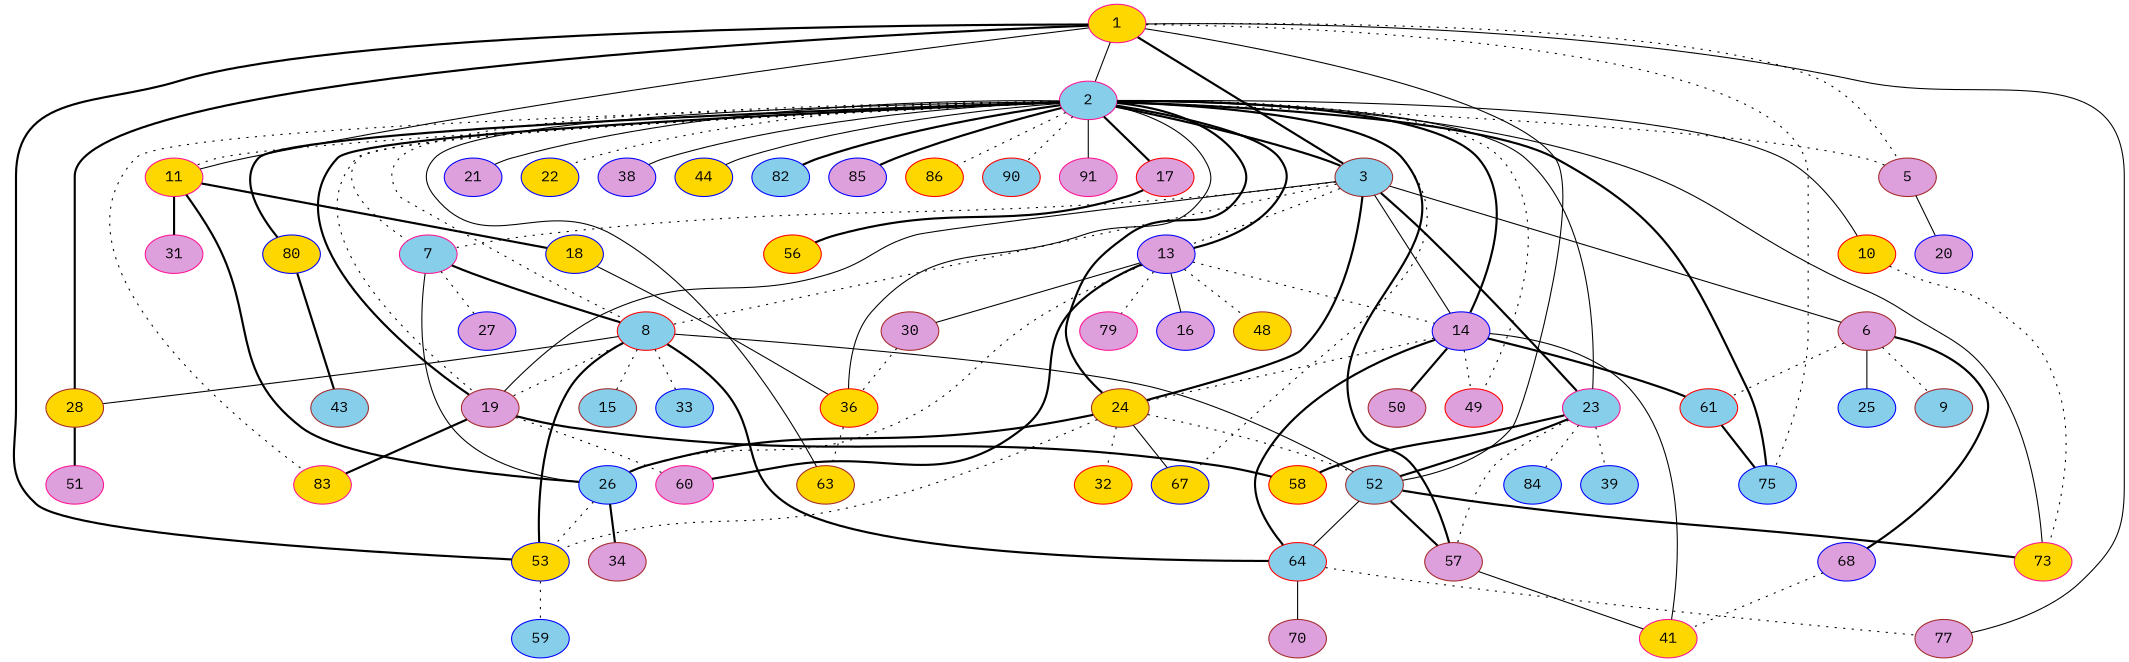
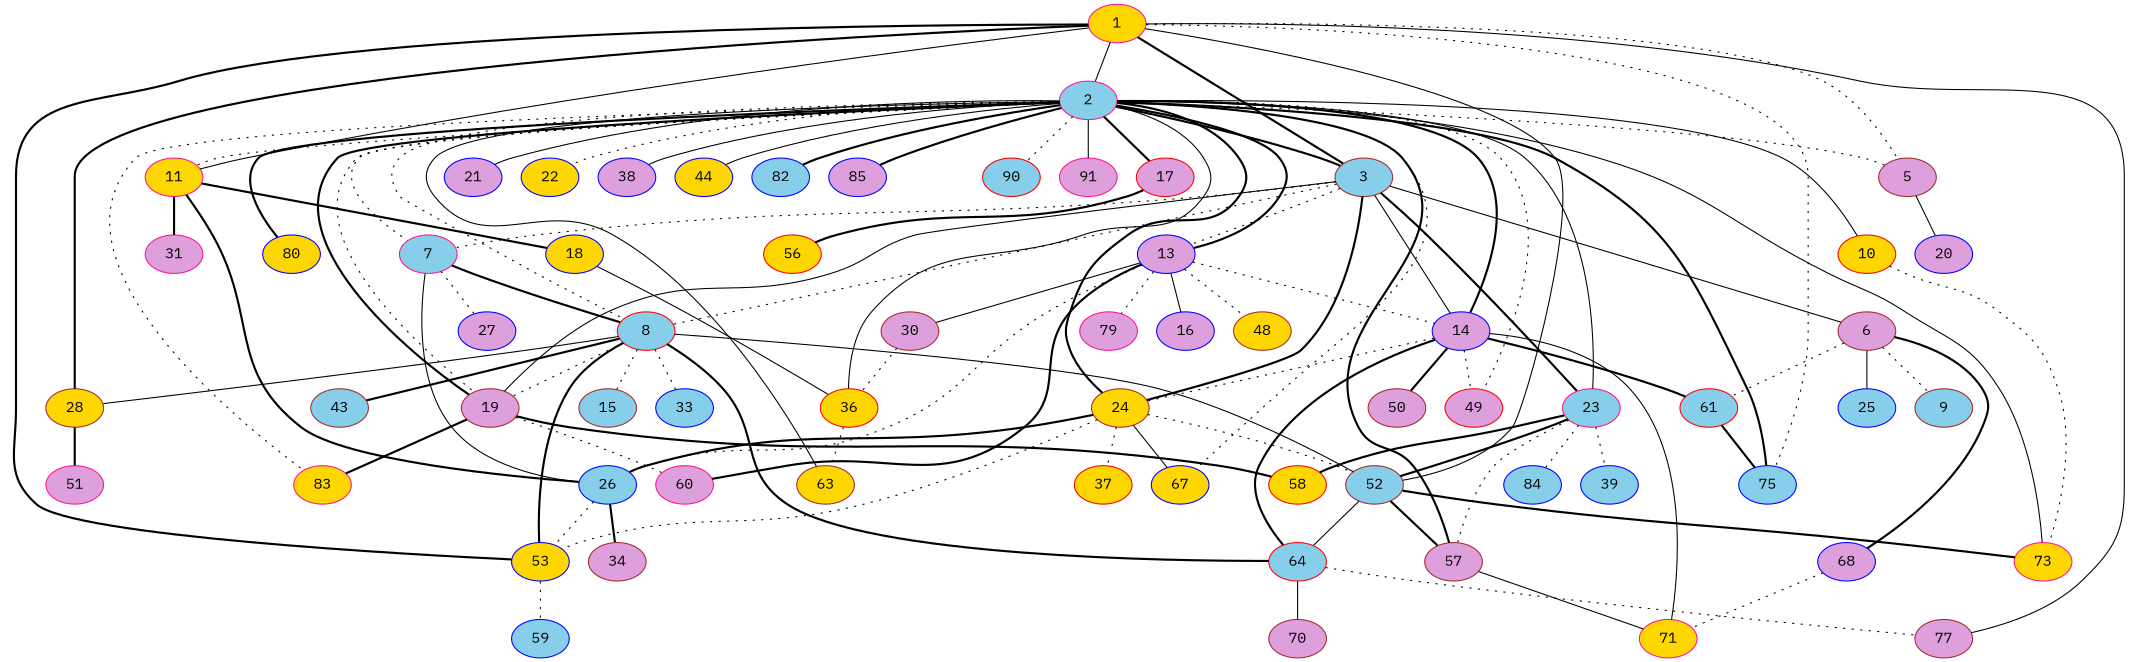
  graph {
    fontname="IBM Plex Mono"
    node [color=blue fillcolor=plum fontname="IBM Plex Mono" style=filled]
    edge [fontname="IBM Plex Mono" style=dotted]
    1 [color=deeppink fillcolor=gold super="+40"]
    2 [color=deeppink fillcolor=skyblue super="+4"]
    3 [color=brown fillcolor=skyblue super="+12"]
    5 [color=brown]
    11 [color=deeppink fillcolor=gold super="+42"]
    28 [color=brown fillcolor=gold super="+76"]
    52 [color=brown fillcolor=skyblue super="+74"]
    53 [fillcolor=gold super="+78"]
    75 [fillcolor=skyblue]
    77 [color=brown]
    7 [color=deeppink fillcolor=skyblue super="+66"]
    8 [color=red fillcolor=skyblue super="+29"]
    10 [color=red fillcolor=gold super="+46"]
    13 [super="+45"]
    14 [super="+35"]
    17 [color=red super="+32"]
    19 [color=brown super="+55"]
    21
    22 [fillcolor=gold]
    23 [color=deeppink fillcolor=skyblue super="+69"]
    24 [color=brown fillcolor=gold super="+47"]
    36 [color=red fillcolor=gold super="+41"]
    38
    44 [fillcolor=gold]
    49 [color=red super="+88"]
    57 [color=brown]
    63 [color=brown fillcolor=gold super="+87"]
    67 [fillcolor=gold]
    73 [color=deeppink fillcolor=gold super="+89"]
    80 [fillcolor=gold]
    82 [fillcolor=skyblue]
    83 [color=deeppink fillcolor=gold]
    85
-   86 [color=red fillcolor=gold]
    90 [color=red fillcolor=skyblue]
    91 [color=deeppink]
    6 [color=brown super="+62"]
    20
    26 [fillcolor=skyblue super="+72"]
    18 [fillcolor=gold]
    31 [color=deeppink]
    51 [color=deeppink]
    64 [color=red fillcolor=skyblue]
    59 [fillcolor=skyblue]
    27
    15 [color=brown fillcolor=skyblue]
    33 [fillcolor=skyblue]
    43 [color=brown fillcolor=skyblue]
    30 [color=brown super="+54"]
    16
    48 [color=brown fillcolor=gold]
    60 [color=deeppink super="+65"]
    79 [color=deeppink]
    61 [color=red fillcolor=skyblue]
    50 [color=brown]
-   71 [color=deeppink fillcolor=gold super="+81" label=41]
+   71 [color=deeppink fillcolor=gold super="+81"]
    56 [color=red fillcolor=gold]
    58 [color=red fillcolor=gold]
    39 [fillcolor=skyblue]
    84 [fillcolor=skyblue]
-   37 [color=red fillcolor=gold label=32]
+   37 [color=red fillcolor=gold]
    9 [color=brown fillcolor=skyblue]
    25 [fillcolor=skyblue]
    68
    34 [color=brown]
    70 [color=brown]
    1 -- 2 [style=solid weight=2]
    1 -- 3 [style=bold]
    1 -- 5
    1 -- 11 [style=solid]
    1 -- 28 [style=bold]
    1 -- 52 [style=solid]
    1 -- 53 [style=bold]
    1 -- 75
    1 -- 77 [style=solid]
    2 -- 3 [style=bold]
    2 -- 5
    2 -- 11
    2 -- 75 [style=bold]
    2 -- 7
    2 -- 8
    2 -- 10 [style=solid]
    2 -- 13 [style=bold]
    2 -- 14 [style=bold]
    2 -- 17 [style=bold]
    2 -- 19 [style=bold]
    2 -- 19
    2 -- 21 [style=solid]
    2 -- 22
    2 -- 23 [style=solid]
    2 -- 24 [style=bold]
    2 -- 36 [style=solid]
    2 -- 38 [style=solid]
    2 -- 44 [style=solid]
    2 -- 49
    2 -- 57 [style=bold]
    2 -- 63 [style=solid]
    2 -- 67
    2 -- 73 [style=solid]
    2 -- 80 [style=bold]
    2 -- 82 [style=bold]
    2 -- 83
    2 -- 85 [style=bold]
-   2 -- 86
    2 -- 90
    2 -- 91 [style=solid]
    3 -- 7
    3 -- 8
    3 -- 13
    3 -- 14 [style=solid]
    3 -- 19 [style=solid]
    3 -- 23 [style=bold]
    3 -- 24 [style=bold]
    3 -- 6 [style=solid]
    5 -- 20 [style=solid]
    11 -- 26 [style=bold]
    11 -- 18 [style=bold]
    11 -- 31 [style=bold]
    28 -- 51 [style=bold]
    52 -- 57 [style=bold]
    52 -- 73 [style=bold]
    52 -- 64 [style=solid]
    53 -- 59
    7 -- 8 [style=bold]
    7 -- 26 [style=solid]
    7 -- 27
    8 -- 28 [style=solid]
    8 -- 52 [style=solid]
    8 -- 53 [style=bold]
    8 -- 19
    8 -- 64 [style=bold]
    8 -- 15
    8 -- 33
-   80 -- 43 [style=bold]
+   8 -- 43 [style=bold]
    10 -- 73
    13 -- 14
    13 -- 26 [weight=2]
    13 -- 30 [style=solid]
    13 -- 16 [style=solid]
    13 -- 48
    13 -- 60 [style=bold]
    13 -- 79
    14 -- 24
    14 -- 49
    14 -- 64 [style=bold]
    14 -- 61 [style=bold]
    14 -- 50 [style=bold]
    14 -- 71 [style=solid]
    17 -- 56 [style=bold]
    19 -- 83 [style=bold]
    19 -- 60
    19 -- 58 [style=bold]
    23 -- 52 [style=bold]
    23 -- 57
    23 -- 58 [style=bold]
    23 -- 39
    23 -- 84
    24 -- 52
    24 -- 53
    24 -- 67 [style=solid]
    24 -- 26 [style=bold]
    24 -- 37
    36 -- 63
    57 -- 71 [style=solid]
    6 -- 61
    6 -- 9
    6 -- 25 [style=solid]
    6 -- 68 [style=bold]
    26 -- 53
    26 -- 34 [style=bold weight=2]
    18 -- 36 [style=solid]
    64 -- 77
    64 -- 70 [style=solid]
    30 -- 36
    61 -- 75 [style=bold]
    68 -- 71
  }
